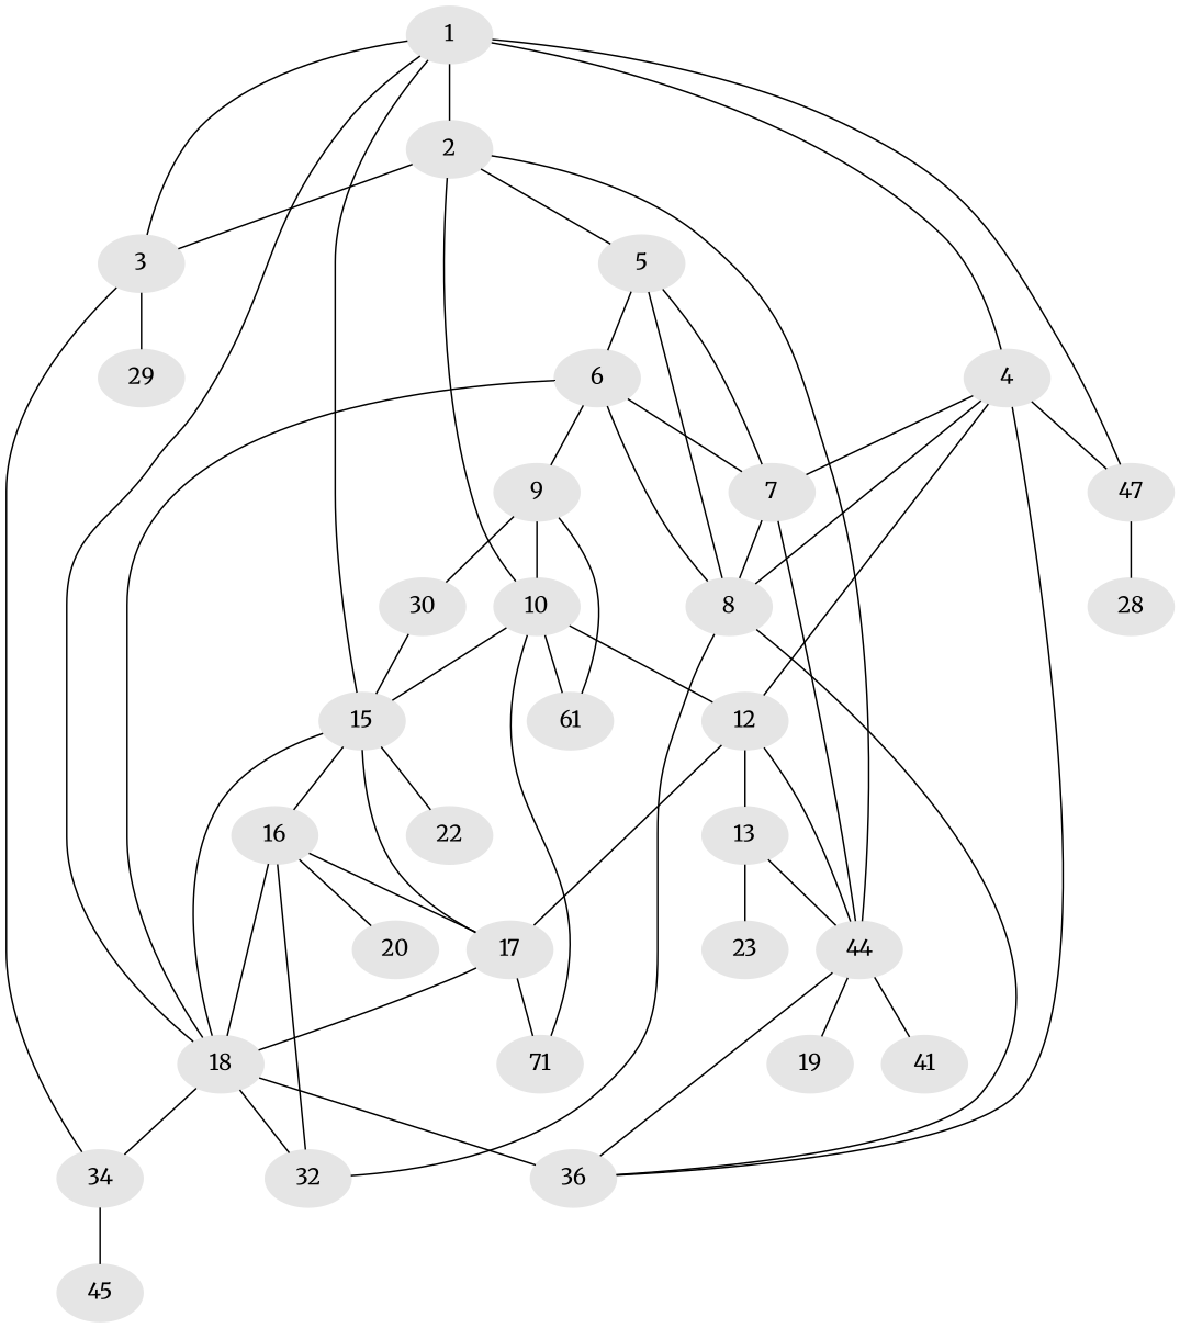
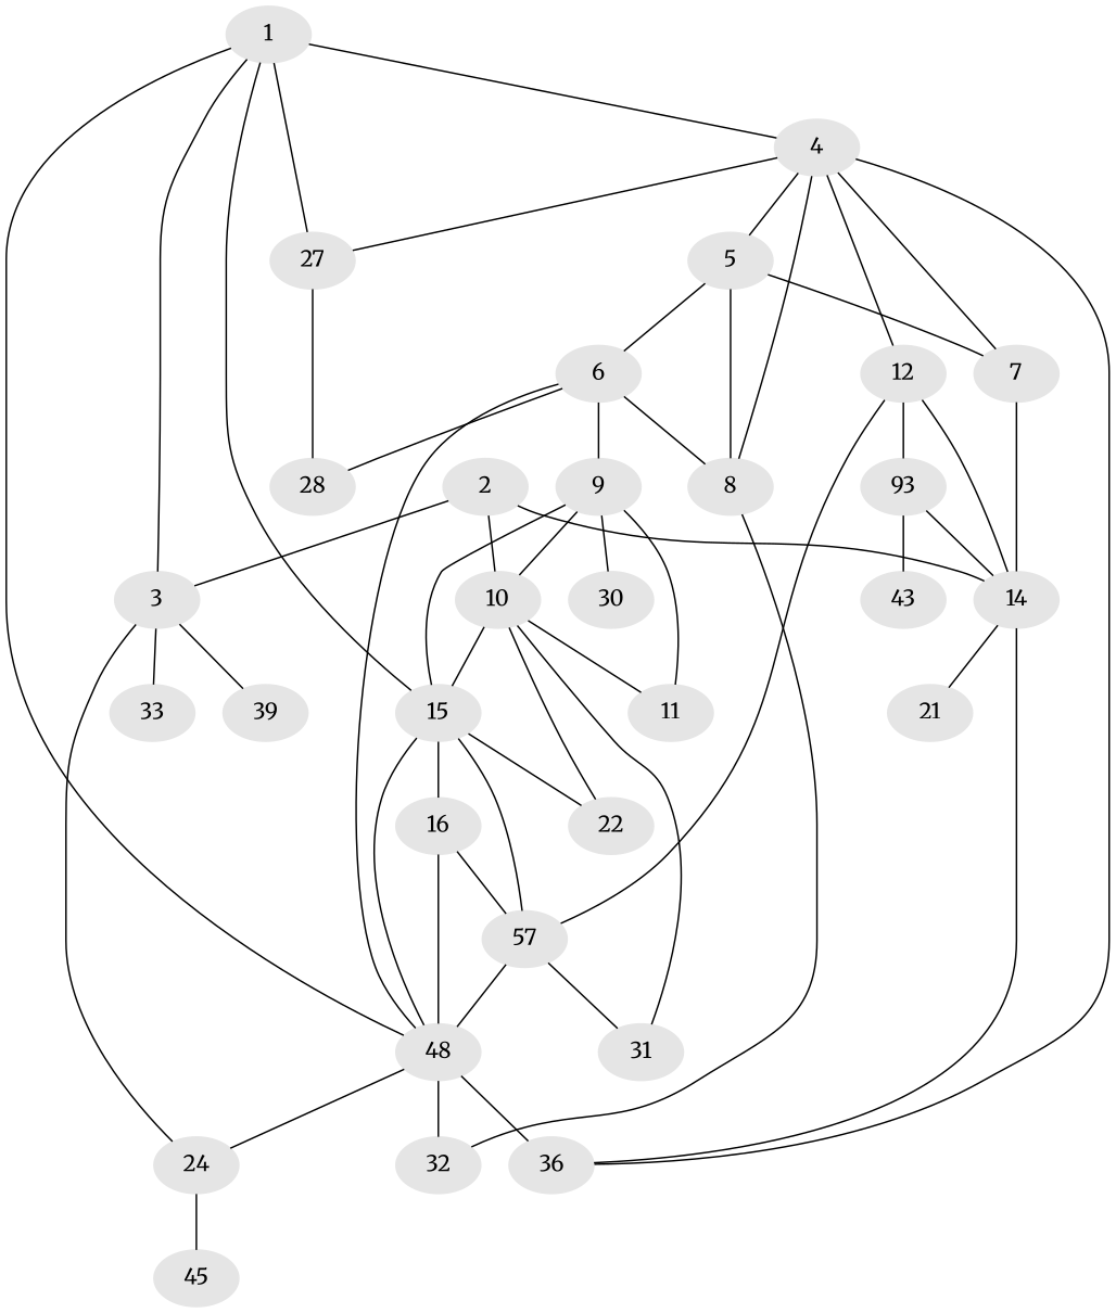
  graph {
    fontname=Merriweather
    node [color=gray90 fontname=Merriweather style=filled]
    edge [fontname=Merriweather weight=1.0]
    1
    2
    3
    4
    15
-   18
-   27 [label=47]
+   18 [label=48]
+   27
    10
-   14 [label=44]
-   24 [label=34]
-   29
+   14
+   24
+   29 [label=39]
+   33
    5
    7
    8
    12
    n17 [label=36]
-   17
+   17 [label=57]
    16
    22
    32
    28
-   11 [label=61]
-   31 [label=71]
-   19
-   21 [label=41]
+   11
+   31
+   21
    n27 [label=45]
    6
    9
-   13
+   13 [label=93]
    30
-   23
-   20
-   1 -- 2 [weight=3.0]
+   23 [label=43]
    1 -- 3
    1 -- 4
    1 -- 15
    1 -- 18
    1 -- 27 [weight=2.0]
    2 -- 3 [weight=3.0]
    2 -- 10 [weight=2.0]
    2 -- 14
    3 -- 24
    3 -- 29
+   3 -- 33
    4 -- 27
-   2 -- 5
+   4 -- 5
    4 -- 7
    4 -- 8
    4 -- 12
    4 -- n17
    15 -- 18
    15 -- 17 [weight=2.0]
    15 -- 16 [weight=2.0]
    15 -- 22
    18 -- 24
    18 -- n17 [weight=3.0]
    18 -- 32
    27 -- 28
    10 -- 15
-   10 -- 12
+   10 -- 22
    10 -- 11 [weight=3.0]
    10 -- 31
    14 -- n17
-   14 -- 19
    14 -- 21
    24 -- n27
    5 -- 7
    5 -- 8
    5 -- 6
    7 -- 14
-   7 -- 8
-   8 -- n17
    8 -- 32
    12 -- 14 [weight=3.0]
    12 -- 17
    12 -- 13 [weight=3.0]
    17 -- 18
    17 -- 31
    16 -- 18 [weight=2.0]
    16 -- 17 [weight=2.0]
-   16 -- 32
-   16 -- 20
    6 -- 18
-   6 -- 7
+   6 -- 28
    6 -- 8
    6 -- 9
-   30 -- 15
+   9 -- 15
    9 -- 10 [weight=3.0]
    9 -- 11
    9 -- 30
    13 -- 14
    13 -- 23
  }
